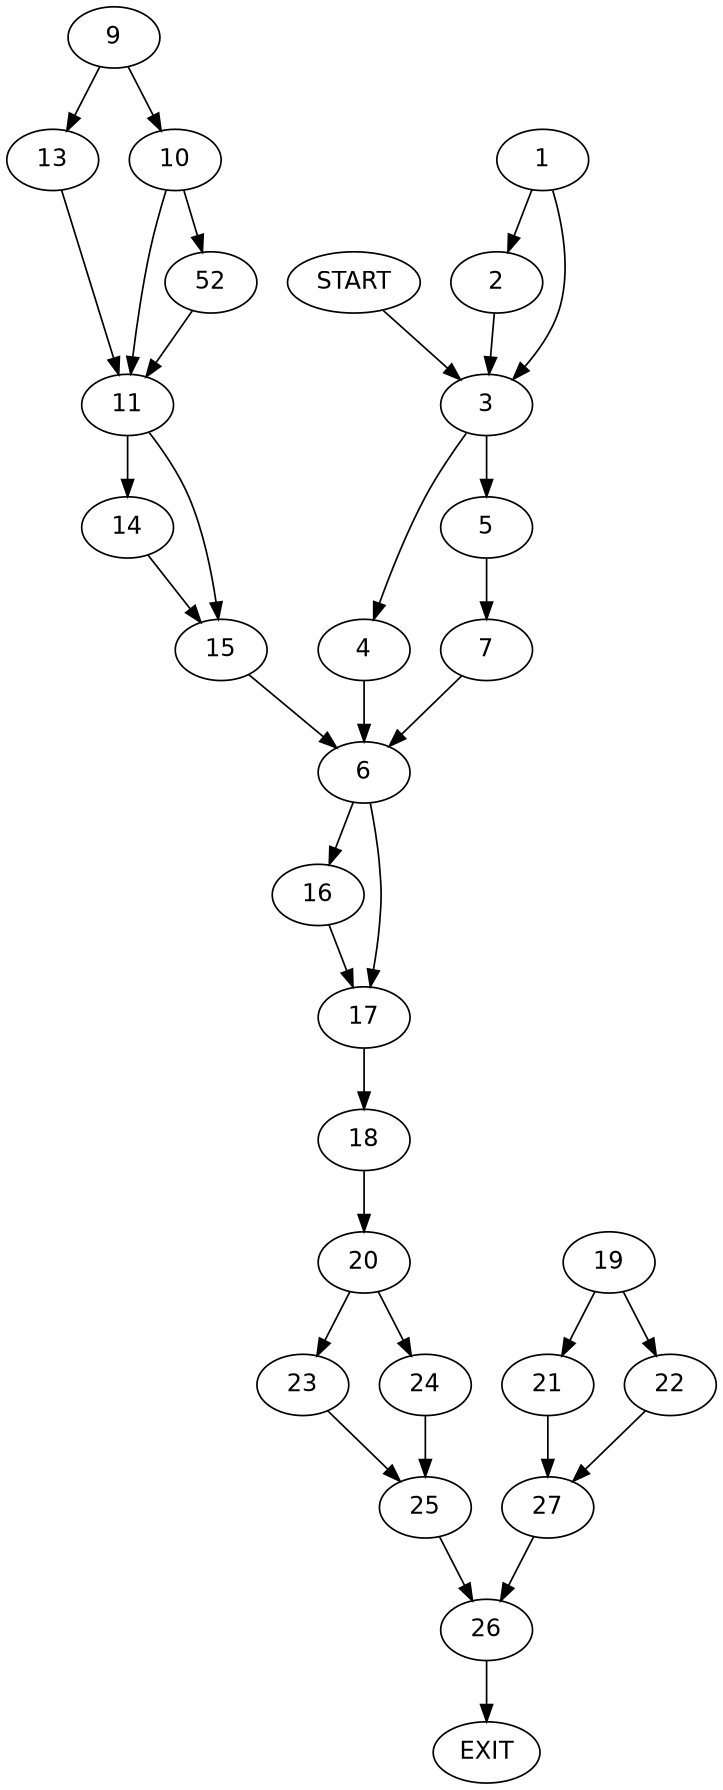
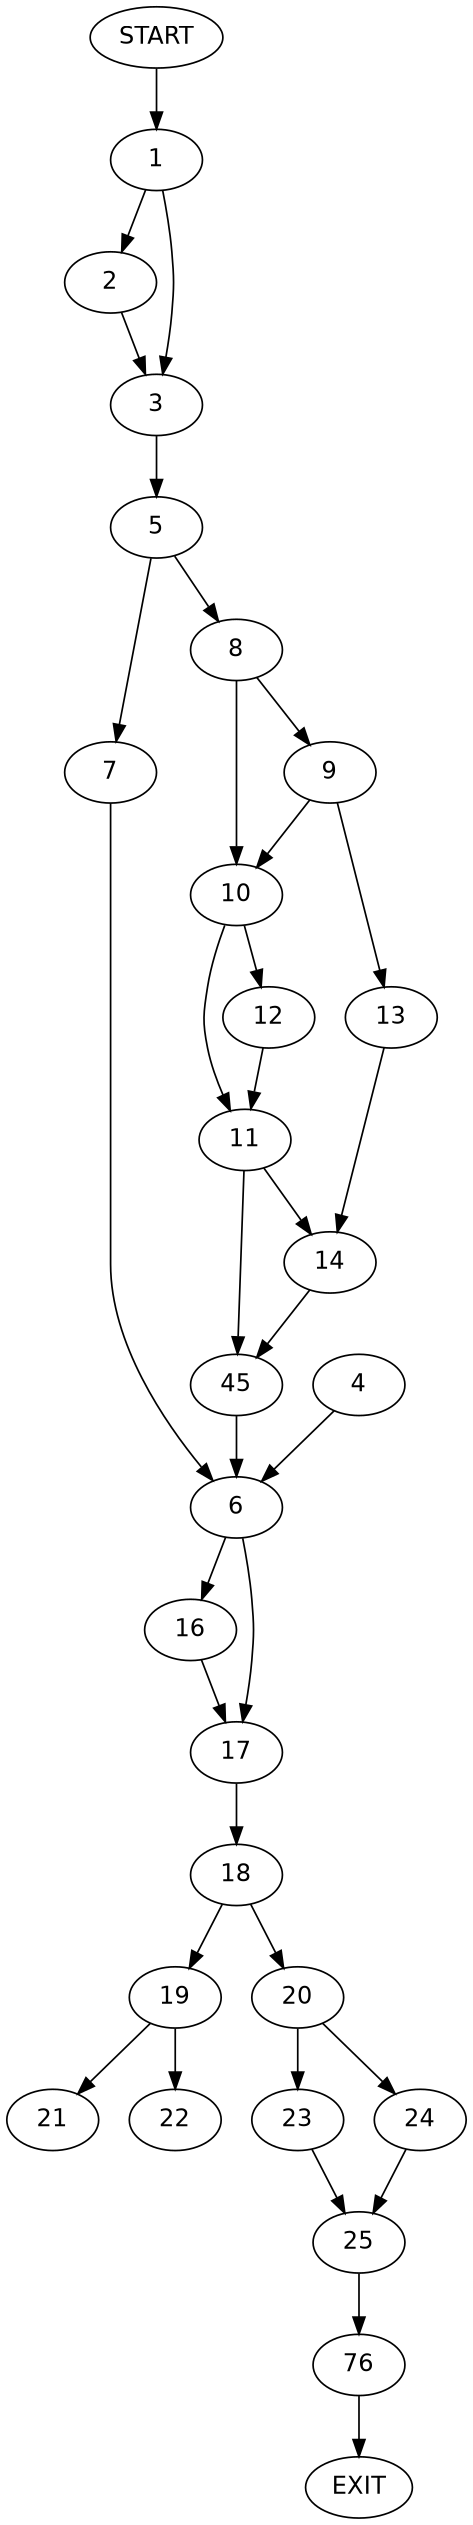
  digraph {
    fontname="DejaVu Sans"
    node [fontname="DejaVu Sans"]
    edge [fontname="DejaVu Sans"]
    n1 [label=START]
    1
    2
    3
    n5 [label=EXIT]
    4
    5
    6
    7
+   8
    16
    17
    9
    10
    18
    13
    11
-   12 [label=52]
+   12
    14
-   15
+   15 [label=45]
    19
    20
    21
    22
    23
    24
-   27
    25
-   26
-   n1 -> 3
+   26 [label=76]
+   n1 -> 1
    1 -> 2
    1 -> 3
    2 -> 3
-   3 -> 4
    3 -> 5
    4 -> 6
    5 -> 7
+   5 -> 8
    6 -> 16
    6 -> 17
    7 -> 6
+   8 -> 9
+   8 -> 10
    16 -> 17
    17 -> 18
    9 -> 10
    9 -> 13
    10 -> 11
    10 -> 12
+   18 -> 19
    18 -> 20
-   13 -> 11
+   13 -> 14
    11 -> 14
    11 -> 15
    12 -> 11
    14 -> 15
    15 -> 6
    19 -> 21
    19 -> 22
    20 -> 23
    20 -> 24
-   21 -> 27
-   22 -> 27
    23 -> 25
    24 -> 25
-   27 -> 26
    25 -> 26
    26 -> n5
  }
